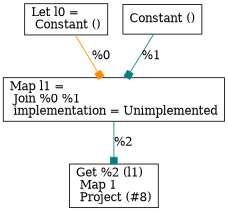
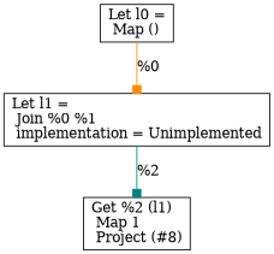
  digraph {
    node [shape=record]
    edge [arrowhead=box color=teal]
-   n1 [label="Let l0 =\l Constant ()\l"]
-   n2 [label="Map l1 =\l Join %0 %1\l  implementation = Unimplemented\l"]
+   n1 [label="Let l0 =\l Map ()\l"]
+   n2 [label="Let l1 =\l Join %0 %1\l  implementation = Unimplemented\l"]
    n3 [label=" Get %2 (l1)\l Map 1\l Project (#8)\l"]
-   n4 [label=" Constant ()\l"]
    n1 -> n2 [color=darkorange label="%0\l"]
    n2 -> n3 [label="%2\l"]
-   n4 -> n2 [label="%1\l"]
  }
